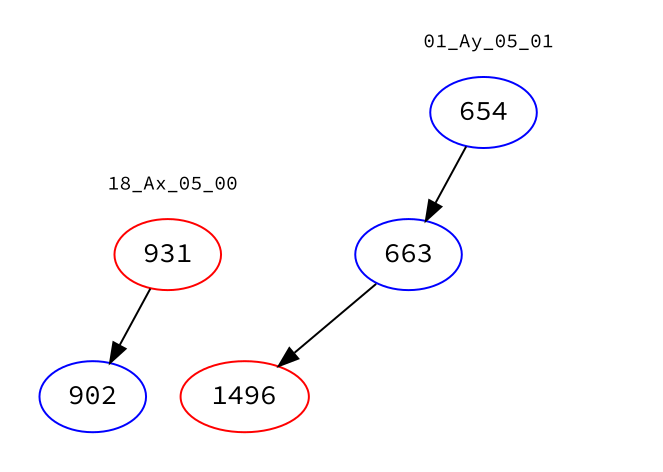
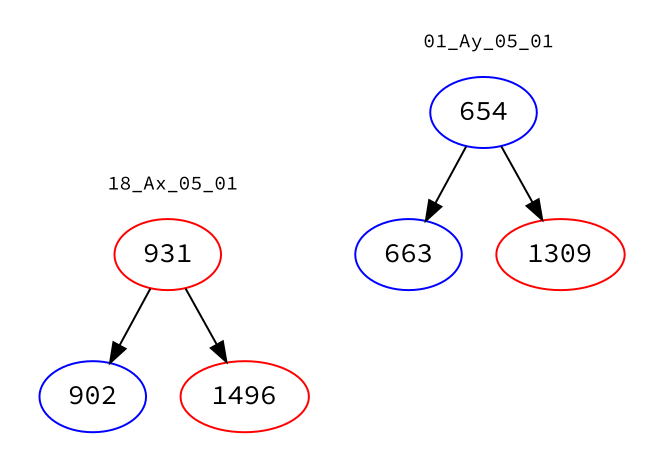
  digraph {
    fontname="Source Code Pro"
    node [color=red fontname="Source Code Pro"]
    edge [color=black fontname="Source Code Pro"]
    n1 [label=931]
    n2 [color=blue label=902]
    n3 [label=1496]
    n4 [color=blue label=654]
    n5 [color=blue label=663]
+   n6 [label=1309]
    subgraph cluster_1 {
      color=white
      fontsize=10
-     label="18_Ax_05_00"
+     label="18_Ax_05_01"
      n1
      n2
      n3
    }
    subgraph cluster_2 {
      color=white
      fontsize=10
      label="01_Ay_05_01"
      n4
      n5
+     n6
    }
    n1 -> n2
-   n5 -> n3
+   n1 -> n3
    n4 -> n5
+   n4 -> n6
  }
